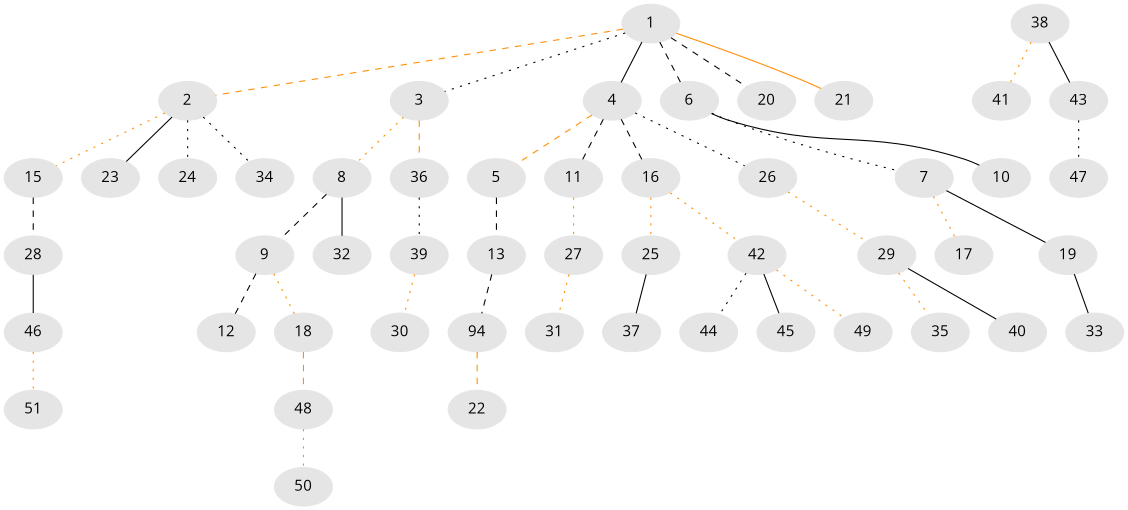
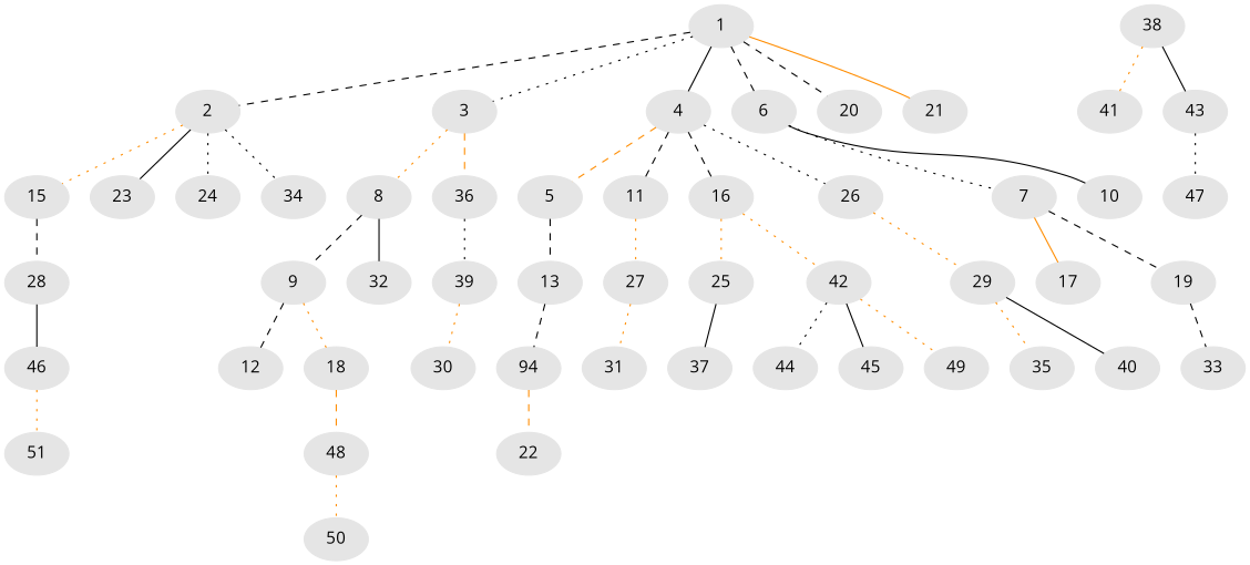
  graph {
    fontname="Open Sans"
    node [color=gray90 fontname="Open Sans" style=filled]
    edge [color=black fontname="Open Sans" style=dotted]
    1
    2
    3
    4
    6
    20
    21
    15
    23
    24
    34
    8
    36
    5
    11
    16
    26
    7
    10
    28
    9
    32
    39
    13
    27
    25
    42
    29
    n29 [label=94]
    17
    19
    33
    12
    18
    48
    31
    22
    46
    37
    44
    45
    49
    50
    35
    40
    51
    38
    41
    43
    30
    47
-   1 -- 2 [color=darkorange style=dashed]
+   1 -- 2 [style=dashed]
    1 -- 3
    1 -- 4 [style=solid]
    1 -- 6 [style=dashed]
    1 -- 20 [style=dashed]
    1 -- 21 [color=darkorange style=solid]
    2 -- 15 [color=darkorange]
    2 -- 23 [style=solid]
    2 -- 24
    2 -- 34
    3 -- 8 [color=darkorange]
    3 -- 36 [color=darkorange style=dashed]
    4 -- 5 [color=darkorange style=dashed]
    4 -- 11 [style=dashed]
    4 -- 16 [style=dashed]
    4 -- 26
    6 -- 7
    6 -- 10 [style=solid]
    15 -- 28 [style=dashed]
    8 -- 9 [style=dashed]
    8 -- 32 [style=solid]
    36 -- 39
    5 -- 13 [style=dashed]
    11 -- 27 [color=darkorange]
    16 -- 25 [color=darkorange]
    16 -- 42 [color=darkorange]
    26 -- 29 [color=darkorange]
-   7 -- 17 [color=darkorange]
-   7 -- 19 [style=solid]
+   7 -- 17 [color=darkorange style=solid]
+   7 -- 19 [style=dashed]
    28 -- 46 [style=solid]
    9 -- 12 [style=dashed]
    9 -- 18 [color=darkorange]
    39 -- 30 [color=darkorange]
    13 -- n29 [style=dashed]
    27 -- 31 [color=darkorange]
    25 -- 37 [style=solid]
    42 -- 44
    42 -- 45 [style=solid]
    42 -- 49 [color=darkorange]
    29 -- 35 [color=darkorange]
    29 -- 40 [style=solid]
    n29 -- 22 [color=darkorange style=dashed]
-   19 -- 33 [style=solid]
+   19 -- 33 [style=dashed]
    18 -- 48 [color=darkorange style=dashed]
    48 -- 50 [color=darkorange]
    46 -- 51 [color=darkorange]
    38 -- 41 [color=darkorange]
    38 -- 43 [style=solid]
    43 -- 47
  }
